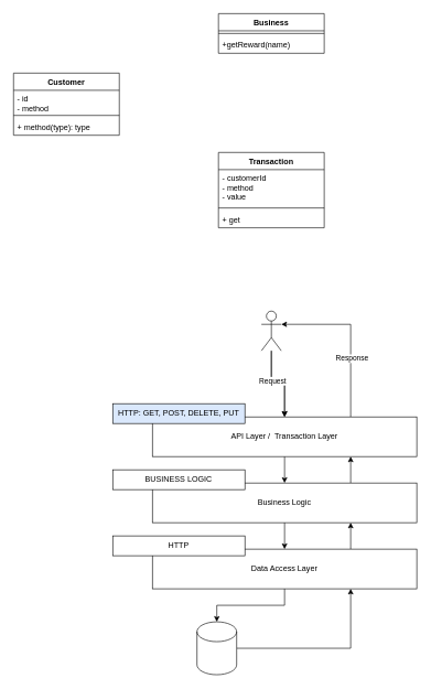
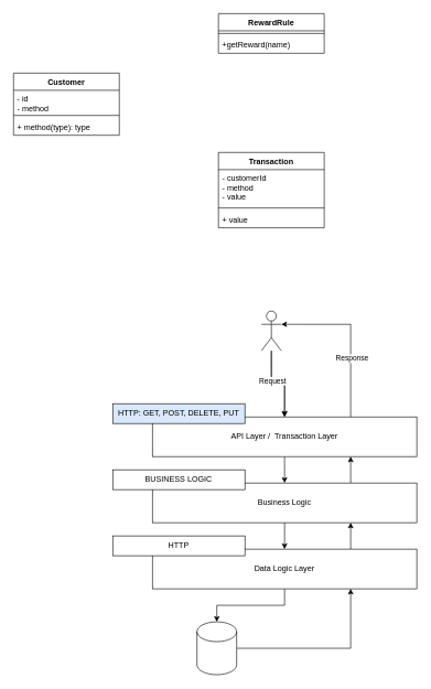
  <mxCell id="0" />
  <mxCell id="1" parent="0" />
  <mxCell id="2" value="Customer" style="swimlane;fontStyle=1;align=center;verticalAlign=top;childLayout=stackLayout;horizontal=1;startSize=26;horizontalStack=0;resizeParent=1;resizeParentMax=0;resizeLast=0;collapsible=1;marginBottom=0;" parent="1" vertex="1"><mxGeometry x="20" y="110" width="160" height="94" as="geometry"><mxRectangle x="80" y="110" width="100" height="30" as="alternateBounds" /></mxGeometry></mxCell>
  <mxCell id="3" value="- id&#10;- method" style="text;strokeColor=none;fillColor=none;align=left;verticalAlign=top;spacingLeft=4;spacingRight=4;overflow=hidden;rotatable=0;points=[[0,0.5],[1,0.5]];portConstraint=eastwest;" parent="2" vertex="1"><mxGeometry y="26" width="160" height="34" as="geometry" /></mxCell>
  <mxCell id="4" value="" style="line;strokeWidth=1;fillColor=none;align=left;verticalAlign=middle;spacingTop=-1;spacingLeft=3;spacingRight=3;rotatable=0;labelPosition=right;points=[];portConstraint=eastwest;" parent="2" vertex="1"><mxGeometry y="60" width="160" height="8" as="geometry" /></mxCell>
  <mxCell id="5" value="+ method(type): type" style="text;strokeColor=none;fillColor=none;align=left;verticalAlign=top;spacingLeft=4;spacingRight=4;overflow=hidden;rotatable=0;points=[[0,0.5],[1,0.5]];portConstraint=eastwest;" parent="2" vertex="1"><mxGeometry y="68" width="160" height="26" as="geometry" /></mxCell>
  <mxCell id="6" value="Transaction" style="swimlane;fontStyle=1;align=center;verticalAlign=top;childLayout=stackLayout;horizontal=1;startSize=26;horizontalStack=0;resizeParent=1;resizeParentMax=0;resizeLast=0;collapsible=1;marginBottom=0;" parent="1" vertex="1"><mxGeometry x="330" y="230" width="160" height="114" as="geometry" /></mxCell>
  <mxCell id="7" value="- customerId&#10;- method&#10;- value" style="text;strokeColor=none;fillColor=none;align=left;verticalAlign=top;spacingLeft=4;spacingRight=4;overflow=hidden;rotatable=0;points=[[0,0.5],[1,0.5]];portConstraint=eastwest;" parent="6" vertex="1"><mxGeometry y="26" width="160" height="54" as="geometry" /></mxCell>
  <mxCell id="8" value="" style="line;strokeWidth=1;fillColor=none;align=left;verticalAlign=middle;spacingTop=-1;spacingLeft=3;spacingRight=3;rotatable=0;labelPosition=right;points=[];portConstraint=eastwest;" parent="6" vertex="1"><mxGeometry y="80" width="160" height="8" as="geometry" /></mxCell>
- <mxCell id="9" value="+ get" style="text;strokeColor=none;fillColor=none;align=left;verticalAlign=top;spacingLeft=4;spacingRight=4;overflow=hidden;rotatable=0;points=[[0,0.5],[1,0.5]];portConstraint=eastwest;" parent="6" vertex="1"><mxGeometry y="88" width="160" height="26" as="geometry" /></mxCell>
- <mxCell id="10" value="Business" style="swimlane;fontStyle=1;align=center;verticalAlign=top;childLayout=stackLayout;horizontal=1;startSize=26;horizontalStack=0;resizeParent=1;resizeParentMax=0;resizeLast=0;collapsible=1;marginBottom=0;" parent="1" vertex="1"><mxGeometry x="330" y="20" width="160" height="60" as="geometry" /></mxCell>
+ <mxCell id="9" value="+ value" style="text;strokeColor=none;fillColor=none;align=left;verticalAlign=top;spacingLeft=4;spacingRight=4;overflow=hidden;rotatable=0;points=[[0,0.5],[1,0.5]];portConstraint=eastwest;" parent="6" vertex="1"><mxGeometry y="88" width="160" height="26" as="geometry" /></mxCell>
+ <mxCell id="10" value="RewardRule" style="swimlane;fontStyle=1;align=center;verticalAlign=top;childLayout=stackLayout;horizontal=1;startSize=26;horizontalStack=0;resizeParent=1;resizeParentMax=0;resizeLast=0;collapsible=1;marginBottom=0;" parent="1" vertex="1"><mxGeometry x="330" y="20" width="160" height="60" as="geometry" /></mxCell>
  <mxCell id="11" value="" style="line;strokeWidth=1;fillColor=none;align=left;verticalAlign=middle;spacingTop=-1;spacingLeft=3;spacingRight=3;rotatable=0;labelPosition=right;points=[];portConstraint=eastwest;" parent="10" vertex="1"><mxGeometry y="26" width="160" height="8" as="geometry" /></mxCell>
  <mxCell id="12" value="+getReward(name)" style="text;strokeColor=none;fillColor=none;align=left;verticalAlign=top;spacingLeft=4;spacingRight=4;overflow=hidden;rotatable=0;points=[[0,0.5],[1,0.5]];portConstraint=eastwest;" parent="10" vertex="1"><mxGeometry y="34" width="160" height="26" as="geometry" /></mxCell>
  <mxCell id="13" style="edgeStyle=orthogonalEdgeStyle;rounded=0;orthogonalLoop=1;jettySize=auto;html=1;exitX=1;exitY=0.5;exitDx=0;exitDy=0;exitPerimeter=0;entryX=0.75;entryY=1;entryDx=0;entryDy=0;" parent="1" source="14" target="17" edge="1"><mxGeometry relative="1" as="geometry" /></mxCell>
  <mxCell id="14" value="" style="shape=cylinder3;whiteSpace=wrap;html=1;boundedLbl=1;backgroundOutline=1;size=15;" parent="1" vertex="1"><mxGeometry x="297.5" y="940" width="60" height="80" as="geometry" /></mxCell>
  <mxCell id="15" style="edgeStyle=orthogonalEdgeStyle;rounded=0;orthogonalLoop=1;jettySize=auto;html=1;exitX=0.5;exitY=1;exitDx=0;exitDy=0;entryX=0.5;entryY=0;entryDx=0;entryDy=0;entryPerimeter=0;" parent="1" source="17" target="14" edge="1"><mxGeometry relative="1" as="geometry" /></mxCell>
  <mxCell id="16" style="edgeStyle=orthogonalEdgeStyle;rounded=0;orthogonalLoop=1;jettySize=auto;html=1;exitX=0.75;exitY=0;exitDx=0;exitDy=0;entryX=0.75;entryY=1;entryDx=0;entryDy=0;" parent="1" source="17" target="20" edge="1"><mxGeometry relative="1" as="geometry" /></mxCell>
- <mxCell id="17" value="Data Access Layer" style="rounded=0;whiteSpace=wrap;html=1;" parent="1" vertex="1"><mxGeometry x="230" y="830" width="400" height="60" as="geometry" /></mxCell>
+ <mxCell id="17" value="Data Logic Layer" style="rounded=0;whiteSpace=wrap;html=1;" parent="1" vertex="1"><mxGeometry x="230" y="830" width="400" height="60" as="geometry" /></mxCell>
  <mxCell id="18" style="edgeStyle=orthogonalEdgeStyle;rounded=0;orthogonalLoop=1;jettySize=auto;html=1;exitX=0.5;exitY=1;exitDx=0;exitDy=0;entryX=0.5;entryY=0;entryDx=0;entryDy=0;" parent="1" source="20" target="17" edge="1"><mxGeometry relative="1" as="geometry" /></mxCell>
  <mxCell id="19" style="edgeStyle=orthogonalEdgeStyle;rounded=0;orthogonalLoop=1;jettySize=auto;html=1;exitX=0.75;exitY=0;exitDx=0;exitDy=0;entryX=0.75;entryY=1;entryDx=0;entryDy=0;" parent="1" source="20" target="24" edge="1"><mxGeometry relative="1" as="geometry" /></mxCell>
  <mxCell id="20" value="Business Logic" style="whiteSpace=wrap;html=1;rounded=0;" parent="1" vertex="1"><mxGeometry x="230" y="730" width="400" height="60" as="geometry" /></mxCell>
  <mxCell id="21" style="edgeStyle=orthogonalEdgeStyle;rounded=0;orthogonalLoop=1;jettySize=auto;html=1;exitX=0.5;exitY=1;exitDx=0;exitDy=0;entryX=0.5;entryY=0;entryDx=0;entryDy=0;" parent="1" source="24" target="20" edge="1"><mxGeometry relative="1" as="geometry" /></mxCell>
  <mxCell id="22" style="edgeStyle=orthogonalEdgeStyle;rounded=0;orthogonalLoop=1;jettySize=auto;html=1;exitX=0.75;exitY=0;exitDx=0;exitDy=0;entryX=1;entryY=0.333;entryDx=0;entryDy=0;entryPerimeter=0;" parent="1" source="24" target="28" edge="1"><mxGeometry relative="1" as="geometry" /></mxCell>
  <mxCell id="23" value="Response" style="edgeLabel;html=1;align=center;verticalAlign=middle;resizable=0;points=[];" parent="22" vertex="1" connectable="0"><mxGeometry x="-0.276" y="-1" relative="1" as="geometry"><mxPoint as="offset" /></mxGeometry></mxCell>
  <mxCell id="24" value="API Layer /&amp;nbsp; Transaction Layer" style="whiteSpace=wrap;html=1;" parent="1" vertex="1"><mxGeometry x="230" y="630" width="400" height="60" as="geometry" /></mxCell>
  <mxCell id="25" value="" style="edgeStyle=orthogonalEdgeStyle;rounded=0;orthogonalLoop=1;jettySize=auto;html=1;" parent="1" source="28" target="24" edge="1"><mxGeometry relative="1" as="geometry" /></mxCell>
  <mxCell id="26" value="" style="edgeStyle=orthogonalEdgeStyle;rounded=0;orthogonalLoop=1;jettySize=auto;html=1;" parent="1" source="28" target="24" edge="1"><mxGeometry relative="1" as="geometry" /></mxCell>
  <mxCell id="27" value="Request" style="edgeLabel;html=1;align=center;verticalAlign=middle;resizable=0;points=[];" parent="26" vertex="1" connectable="0"><mxGeometry x="-0.244" y="1" relative="1" as="geometry"><mxPoint as="offset" /></mxGeometry></mxCell>
  <mxCell id="28" value="" style="shape=umlActor;verticalLabelPosition=bottom;verticalAlign=top;html=1;outlineConnect=0;" parent="1" vertex="1"><mxGeometry x="395" y="470" width="30" height="60" as="geometry" /></mxCell>
  <mxCell id="29" value="HTTP: GET, POST, DELETE, PUT" style="rounded=0;whiteSpace=wrap;html=1;fillColor=#dae8fc;" parent="1" vertex="1"><mxGeometry x="170" y="610" width="200" height="30" as="geometry" /></mxCell>
  <mxCell id="30" value="BUSINESS LOGIC" style="rounded=0;whiteSpace=wrap;html=1;" parent="1" vertex="1"><mxGeometry x="170" y="710" width="200" height="30" as="geometry" /></mxCell>
  <mxCell id="31" value="HTTP" style="rounded=0;whiteSpace=wrap;html=1;" parent="1" vertex="1"><mxGeometry x="170" y="810" width="200" height="30" as="geometry" /></mxCell>
